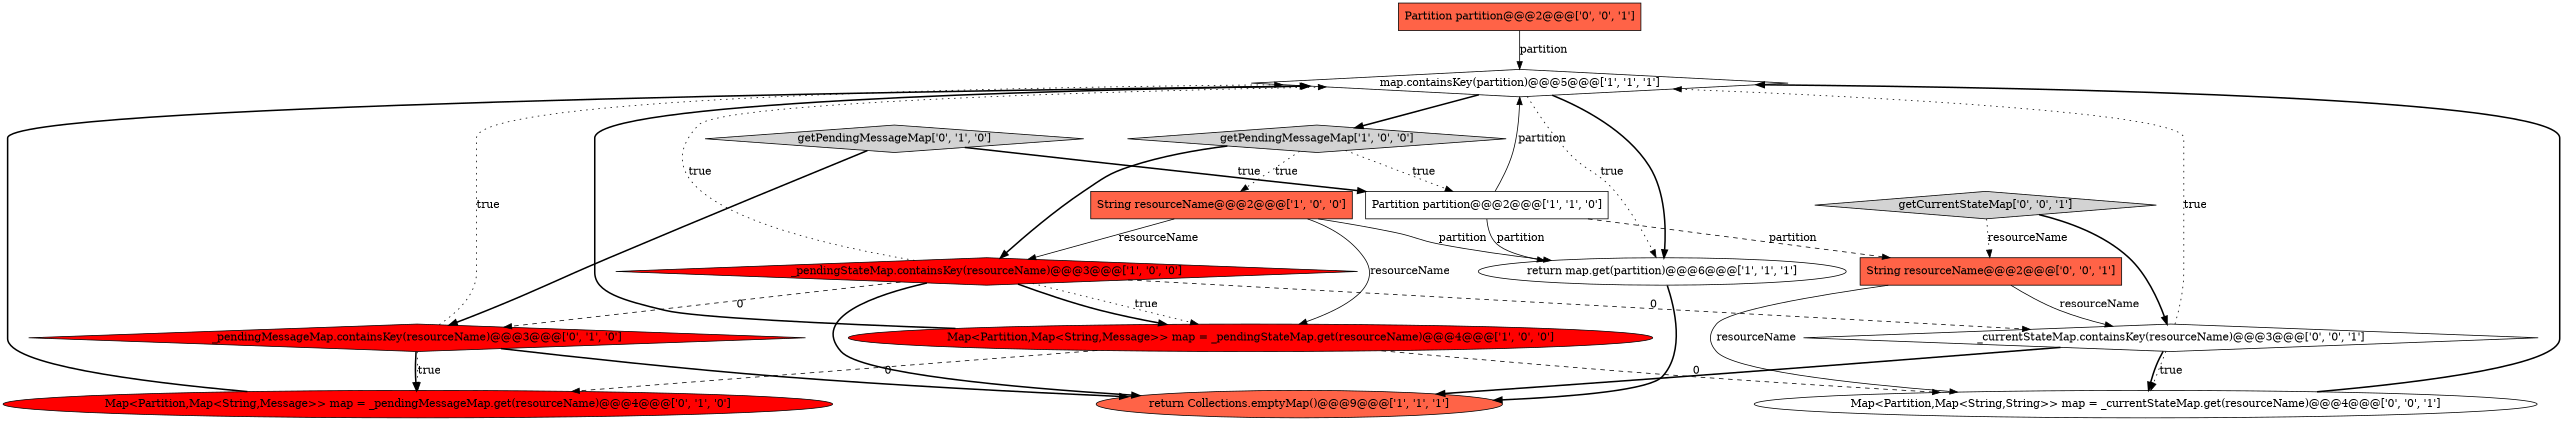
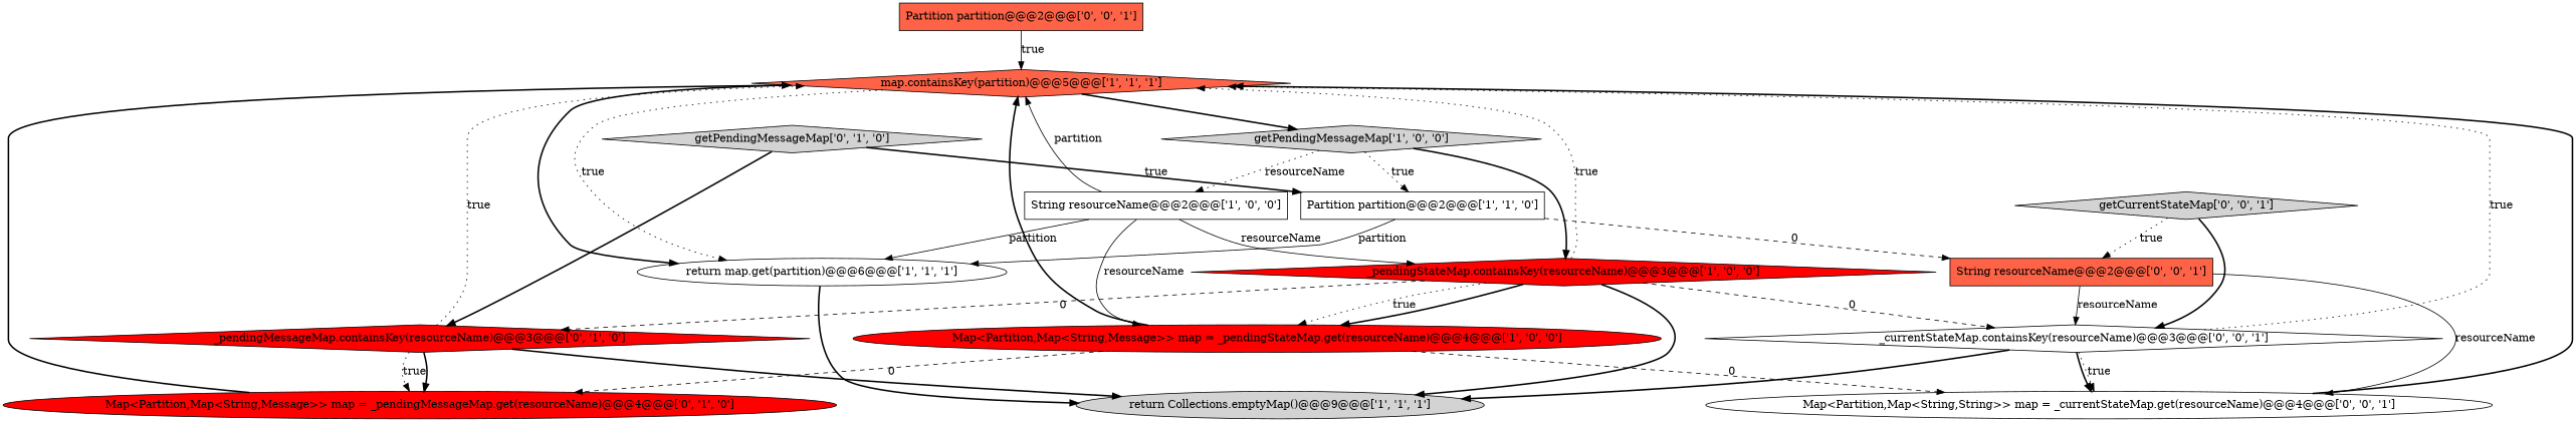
  digraph {
    node [fillcolor=white shape=diamond style=filled]
    edge [style=bold]
    n1 [fillcolor=tomato label="Partition partition@@@2@@@['0', '0', '1']" shape=box]
-   n2 [label="map.containsKey(partition)@@@5@@@['1', '1', '1']"]
+   n2 [fillcolor=tomato label="map.containsKey(partition)@@@5@@@['1', '1', '1']"]
    n3 [label="return map.get(partition)@@@6@@@['1', '1', '1']" shape=ellipse]
-   n4 [fillcolor=tomato label="return Collections.emptyMap()@@@9@@@['1', '1', '1']" shape=ellipse]
+   n4 [fillcolor=lightgray label="return Collections.emptyMap()@@@9@@@['1', '1', '1']" shape=ellipse]
    n5 [fillcolor=lightgray label="getPendingMessageMap['1', '0', '0']"]
-   n6 [fillcolor=tomato label="String resourceName@@@2@@@['1', '0', '0']" shape=box]
+   n6 [label="String resourceName@@@2@@@['1', '0', '0']" shape=box]
    n7 [fillcolor=red label="_pendingStateMap.containsKey(resourceName)@@@3@@@['1', '0', '0']"]
    n8 [fillcolor=red label="Map<Partition,Map<String,Message>> map = _pendingStateMap.get(resourceName)@@@4@@@['1', '0', '0']" shape=ellipse]
    n9 [label="_currentStateMap.containsKey(resourceName)@@@3@@@['0', '0', '1']"]
    n10 [fillcolor=red label="_pendingMessageMap.containsKey(resourceName)@@@3@@@['0', '1', '0']"]
    n11 [label="Map<Partition,Map<String,String>> map = _currentStateMap.get(resourceName)@@@4@@@['0', '0', '1']" shape=ellipse]
    n12 [fillcolor=red label="Map<Partition,Map<String,Message>> map = _pendingMessageMap.get(resourceName)@@@4@@@['0', '1', '0']" shape=ellipse]
    n13 [label="Partition partition@@@2@@@['1', '1', '0']" shape=box]
    n14 [fillcolor=tomato label="String resourceName@@@2@@@['0', '0', '1']" shape=box]
    n15 [fillcolor=lightgray label="getPendingMessageMap['0', '1', '0']"]
    n16 [fillcolor=lightgray label="getCurrentStateMap['0', '0', '1']"]
-   n1 -> n2 [label=partition style=solid]
+   n1 -> n2 [label=true style=solid]
    n2 -> n3
    n2 -> n3 [label=true style=dotted]
    n2 -> n5
    n3 -> n4
-   n5 -> n6 [label=true style=dotted]
+   n5 -> n6 [label=resourceName style=dotted]
    n5 -> n7
    n5 -> n13 [label=true style=dotted]
    n6 -> n3 [label=partition style=solid]
    n6 -> n7 [label=resourceName style=solid]
    n6 -> n8 [label=resourceName style=solid]
    n7 -> n2 [label=true style=dotted]
    n7 -> n4
    n7 -> n8 [label=true style=dotted]
    n7 -> n8
    n7 -> n9 [label=0 style=dashed]
    n7 -> n10 [label=0 style=dashed]
    n8 -> n2
    n8 -> n11 [label=0 style=dashed]
    n8 -> n12 [label=0 style=dashed]
    n9 -> n2 [label=true style=dotted]
    n9 -> n4
    n9 -> n11 [label=true style=dotted]
    n9 -> n11
    n10 -> n2 [label=true style=dotted]
    n10 -> n4
    n10 -> n12 [label=true style=dotted]
    n10 -> n12
    n11 -> n2
    n12 -> n2
-   n13 -> n2 [label=partition style=solid]
+   n6 -> n2 [label=partition style=solid]
    n13 -> n3 [label=partition style=solid]
-   n13 -> n14 [label=partition style=dashed]
+   n13 -> n14 [label=0 style=dashed]
    n14 -> n9 [label=resourceName style=solid]
    n14 -> n11 [label=resourceName style=solid]
    n15 -> n10
    n15 -> n13 [label=true]
    n16 -> n9
-   n16 -> n14 [label=resourceName style=dotted]
+   n16 -> n14 [label=true style=dotted]
  }
